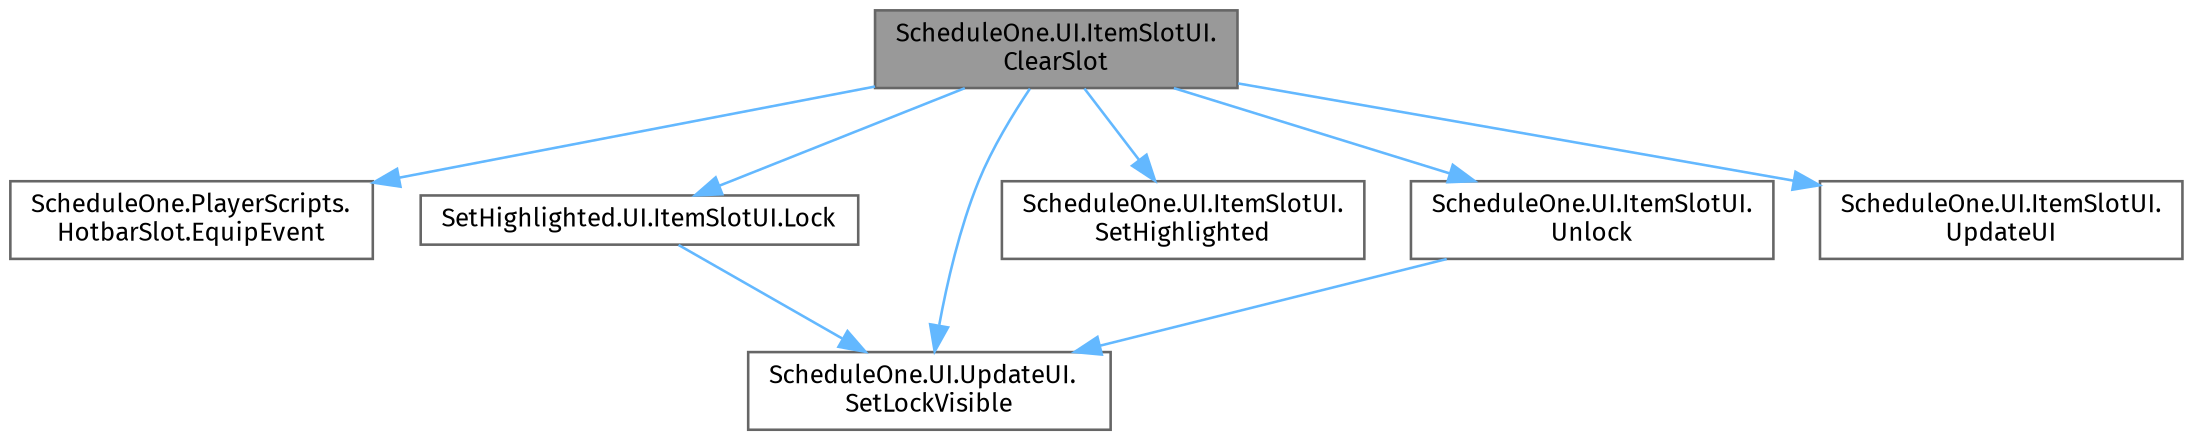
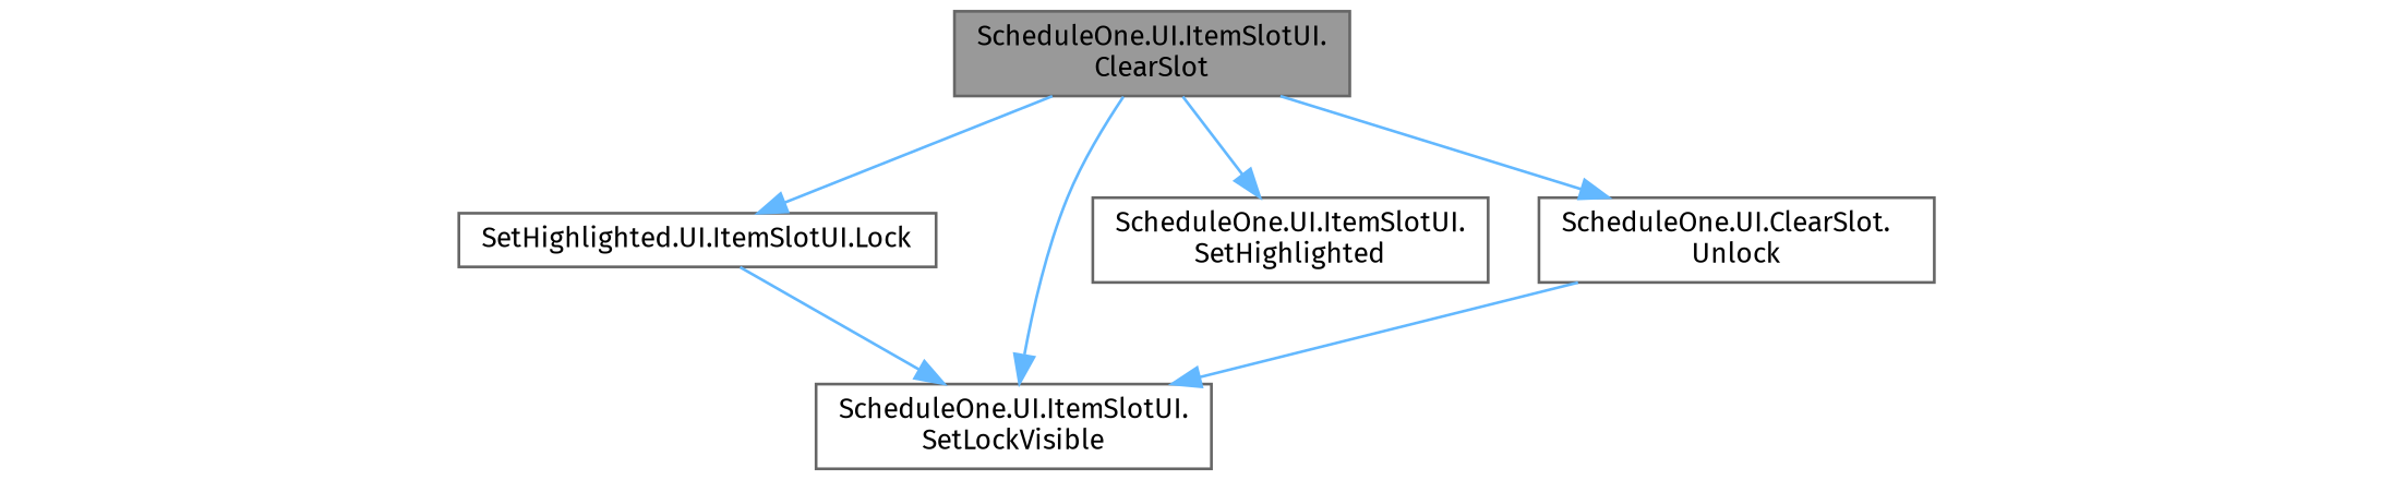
  digraph {
    fontname="Fira Sans"
    rankdir=TB
    node [color=grey40 fillcolor=white fontname="Fira Sans" fontsize=10 shape=box style=filled]
    edge [color=steelblue1 fontname="Fira Sans" fontsize=10 labelfontname=Helvetica labelfontsize=10 style=solid]
    n1 [color=gray40 fillcolor=grey60 fontcolor=black height=0.2 label="ScheduleOne.UI.ItemSlotUI.\lClearSlot" width=0.4]
-   n2 [height=0.2 label="ScheduleOne.PlayerScripts.\lHotbarSlot.EquipEvent" width=0.4]
    n3 [height=0.2 label="SetHighlighted.UI.ItemSlotUI.Lock" width=0.4]
-   n4 [height=0.2 label="ScheduleOne.UI.UpdateUI.\lSetLockVisible" width=0.4]
+   n4 [height=0.2 label="ScheduleOne.UI.ItemSlotUI.\lSetLockVisible" width=0.4]
    n5 [height=0.2 label="ScheduleOne.UI.ItemSlotUI.\lSetHighlighted" width=0.4]
-   n6 [height=0.2 label="ScheduleOne.UI.ItemSlotUI.\lUnlock" width=0.4]
-   n7 [height=0.2 label="ScheduleOne.UI.ItemSlotUI.\lUpdateUI" width=0.4]
-   n1 -> n2
+   n6 [height=0.2 label="ScheduleOne.UI.ClearSlot.\lUnlock" width=0.4]
    n1 -> n3
    n1 -> n4
    n1 -> n5
    n1 -> n6
-   n1 -> n7
    n3 -> n4
    n6 -> n4
  }
